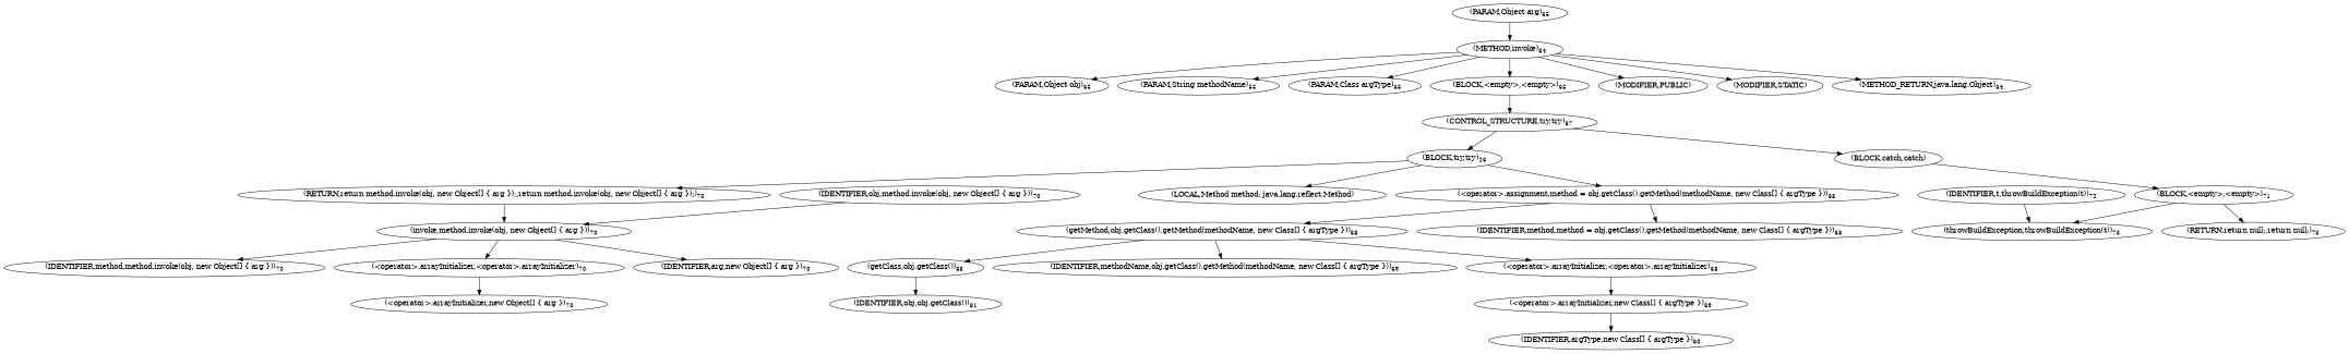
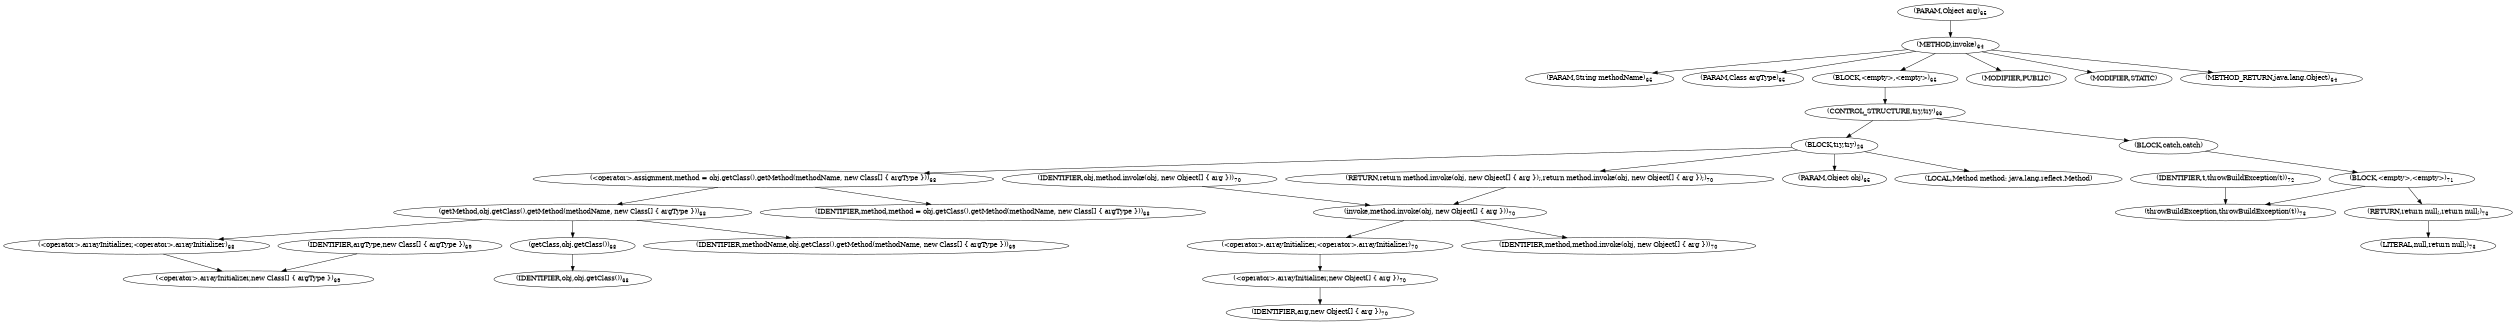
  digraph {
    n1 [label=<(METHOD,invoke)<SUB>64</SUB>>]
    n2 [label=<(PARAM,Object obj)<SUB>65</SUB>>]
-   n3 [label=<(PARAM,String methodName)<SUB>55</SUB>>]
+   n3 [label=<(PARAM,String methodName)<SUB>65</SUB>>]
    n4 [label=<(PARAM,Class argType)<SUB>65</SUB>>]
    n5 [label=<(BLOCK,&lt;empty&gt;,&lt;empty&gt;)<SUB>65</SUB>>]
    n6 [label=<(MODIFIER,PUBLIC)>]
    n7 [label=<(MODIFIER,STATIC)>]
    n8 [label=<(METHOD_RETURN,java.lang.Object)<SUB>64</SUB>>]
    n9 [label=<(PARAM,Object arg)<SUB>65</SUB>>]
-   n10 [label=<(CONTROL_STRUCTURE,try,try)<SUB>67</SUB>>]
+   n10 [label=<(CONTROL_STRUCTURE,try,try)<SUB>66</SUB>>]
    n11 [label=<(BLOCK,try,try)<SUB>26</SUB>>]
    n12 [label=<(BLOCK,catch,catch)>]
    n13 [label=<(LOCAL,Method method: java.lang.reflect.Method)>]
    n14 [label=<(&lt;operator&gt;.assignment,method = obj.getClass().getMethod(methodName, new Class[] { argType }))<SUB>68</SUB>>]
    n15 [label=<(RETURN,return method.invoke(obj, new Object[] { arg });,return method.invoke(obj, new Object[] { arg });)<SUB>70</SUB>>]
    n16 [label=<(BLOCK,&lt;empty&gt;,&lt;empty&gt;)<SUB>71</SUB>>]
    n17 [label=<(IDENTIFIER,method,method = obj.getClass().getMethod(methodName, new Class[] { argType }))<SUB>68</SUB>>]
    n18 [label=<(getMethod,obj.getClass().getMethod(methodName, new Class[] { argType }))<SUB>68</SUB>>]
    n19 [label=<(invoke,method.invoke(obj, new Object[] { arg }))<SUB>70</SUB>>]
    n20 [label=<(getClass,obj.getClass())<SUB>68</SUB>>]
    n21 [label=<(IDENTIFIER,methodName,obj.getClass().getMethod(methodName, new Class[] { argType }))<SUB>69</SUB>>]
    n22 [label=<(&lt;operator&gt;.arrayInitializer,&lt;operator&gt;.arrayInitializer)<SUB>68</SUB>>]
-   n23 [label=<(IDENTIFIER,obj,obj.getClass())<SUB>61</SUB>>]
+   n23 [label=<(IDENTIFIER,obj,obj.getClass())<SUB>68</SUB>>]
    n24 [label=<(&lt;operator&gt;.arrayInitializer,new Class[] { argType })<SUB>69</SUB>>]
-   n25 [label=<(IDENTIFIER,argType,new Class[] { argType })<SUB>60</SUB>>]
+   n25 [label=<(IDENTIFIER,argType,new Class[] { argType })<SUB>69</SUB>>]
    n26 [label=<(IDENTIFIER,method,method.invoke(obj, new Object[] { arg }))<SUB>70</SUB>>]
    n27 [label=<(&lt;operator&gt;.arrayInitializer,&lt;operator&gt;.arrayInitializer)<SUB>70</SUB>>]
    n28 [label=<(IDENTIFIER,obj,method.invoke(obj, new Object[] { arg }))<SUB>70</SUB>>]
    n29 [label=<(&lt;operator&gt;.arrayInitializer,new Object[] { arg })<SUB>70</SUB>>]
    n30 [label=<(IDENTIFIER,arg,new Object[] { arg })<SUB>70</SUB>>]
    n31 [label=<(throwBuildException,throwBuildException(t))<SUB>73</SUB>>]
    n32 [label=<(RETURN,return null;,return null;)<SUB>73</SUB>>]
+   n33 [label=<(LITERAL,null,return null;)<SUB>73</SUB>>]
    n34 [label=<(IDENTIFIER,t,throwBuildException(t))<SUB>72</SUB>>]
-   n1 -> n2
+   n11 -> n2
    n1 -> n3
    n1 -> n4
    n1 -> n5
    n1 -> n6
    n1 -> n7
    n1 -> n8
    n5 -> n10
    n9 -> n1
    n10 -> n11
    n10 -> n12
    n11 -> n13
    n11 -> n14
    n11 -> n15
    n12 -> n16
    n14 -> n17
    n14 -> n18
    n15 -> n19
    n16 -> n31
    n16 -> n32
    n18 -> n20
    n18 -> n21
    n18 -> n22
    n19 -> n26
    n19 -> n27
    n20 -> n23
    n22 -> n24
-   n24 -> n25
+   n25 -> n24
    n27 -> n29
    n28 -> n19
-   n19 -> n30
+   n29 -> n30
+   n32 -> n33
    n34 -> n31
  }
